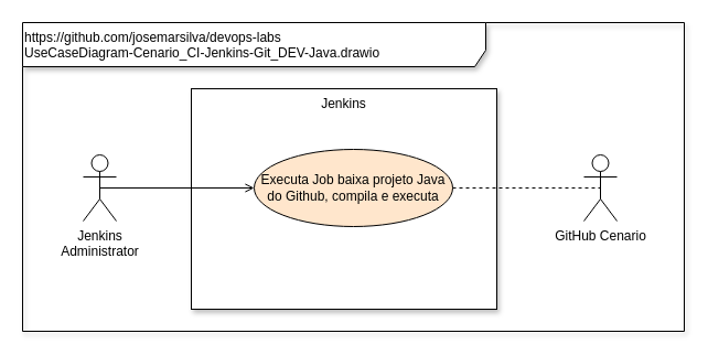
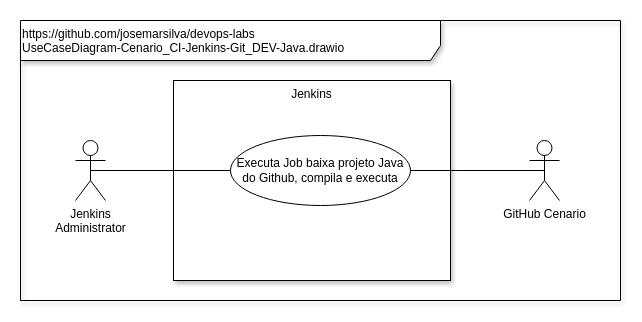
  <mxCell id="0" />
  <mxCell id="1" parent="0" />
  <mxCell id="2" value="https://github.com/josemarsilva/devops-labs&lt;br&gt;UseCaseDiagram-Cenario_CI-Jenkins-Git_DEV-Java.drawio&lt;br&gt;&lt;br&gt;" style="shape=umlFrame;whiteSpace=wrap;html=1;width=420;height=40;shadow=1;align=left;verticalAlign=top;" parent="1" vertex="1"><mxGeometry width="600" height="280" as="geometry" x="20" y="20" /></mxCell>
  <mxCell id="3" value="Jenkins&lt;br&gt;" style="whiteSpace=wrap;html=1;shadow=1;verticalAlign=top;" parent="1" vertex="1"><mxGeometry x="173" y="80" width="277" height="200" as="geometry" /></mxCell>
  <mxCell id="4" value="GitHub Cenario" style="shape=umlActor;verticalLabelPosition=bottom;labelBackgroundColor=#ffffff;verticalAlign=top;html=1;" parent="1" vertex="1"><mxGeometry x="529" y="140" width="30" height="60" as="geometry" /></mxCell>
  <mxCell id="5" value="Jenkins &lt;br&gt;Administrator" style="shape=umlActor;verticalLabelPosition=bottom;labelBackgroundColor=#ffffff;verticalAlign=top;html=1;" parent="1" vertex="1"><mxGeometry x="75" y="140" width="30" height="60" as="geometry" /></mxCell>
- <mxCell id="6" value="Executa Job baixa projeto Java do Github, compila e executa&lt;br&gt;" style="ellipse;whiteSpace=wrap;html=1;fillColor=#ffe6cc;" parent="1" vertex="1"><mxGeometry x="230" y="135" width="180" height="70" as="geometry" /></mxCell>
- <mxCell id="7" value="" style="endArrow=none;startArrow=none;endFill=0;startFill=0;html=1;exitX=1;exitY=0.5;entryX=0.5;entryY=0.5;entryPerimeter=0;entryDx=0;entryDy=0;dashed=1;" parent="1" source="6" target="4" edge="1"><mxGeometry width="160" relative="1" as="geometry"><mxPoint x="680" y="290" as="sourcePoint" /><mxPoint x="770" y="130" as="targetPoint" /></mxGeometry></mxCell>
- <mxCell id="8" value="" style="endArrow=open;startArrow=none;endFill=0;startFill=0;html=1;entryX=0;entryY=0.5;exitX=0.5;exitY=0.5;exitPerimeter=0;entryDx=0;entryDy=0;" parent="1" source="5" target="6" edge="1"><mxGeometry width="160" relative="1" as="geometry"><mxPoint x="80" y="250" as="sourcePoint" /><mxPoint x="510" y="290" as="targetPoint" /></mxGeometry></mxCell>
+ <mxCell id="6" value="Executa Job baixa projeto Java do Github, compila e executa&lt;br&gt;" style="ellipse;whiteSpace=wrap;html=1;" parent="1" vertex="1"><mxGeometry x="230" y="135" width="180" height="70" as="geometry" /></mxCell>
+ <mxCell id="7" value="" style="endArrow=none;startArrow=none;endFill=0;startFill=0;html=1;exitX=1;exitY=0.5;entryX=0.5;entryY=0.5;entryPerimeter=0;entryDx=0;entryDy=0;" parent="1" source="6" target="4" edge="1"><mxGeometry width="160" relative="1" as="geometry"><mxPoint x="680" y="290" as="sourcePoint" /><mxPoint x="770" y="130" as="targetPoint" /></mxGeometry></mxCell>
+ <mxCell id="8" value="" style="endArrow=none;startArrow=none;endFill=0;startFill=0;html=1;entryX=0;entryY=0.5;exitX=0.5;exitY=0.5;exitPerimeter=0;entryDx=0;entryDy=0;" parent="1" source="5" target="6" edge="1"><mxGeometry width="160" relative="1" as="geometry"><mxPoint x="80" y="250" as="sourcePoint" /><mxPoint x="510" y="290" as="targetPoint" /></mxGeometry></mxCell>
